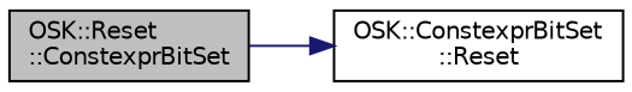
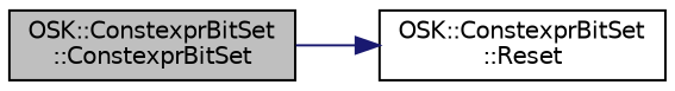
  digraph {
    rankdir=LR
    node [color=black fontname=Helvetica fontsize=10 shape=record style=filled]
-   n1 [fillcolor=grey75 fontcolor=black height=0.2 label="OSK::Reset\l::ConstexprBitSet" width=0.4]
+   n1 [fillcolor=grey75 fontcolor=black height=0.2 label="OSK::ConstexprBitSet\l::ConstexprBitSet" width=0.4]
    n2 [fillcolor=white height=0.2 label="OSK::ConstexprBitSet\l::Reset" width=0.4]
    n1 -> n2 [color=midnightblue fontname=Helvetica fontsize=10 labelfontname=Helvetica labelfontsize=10 style=solid]
  }
